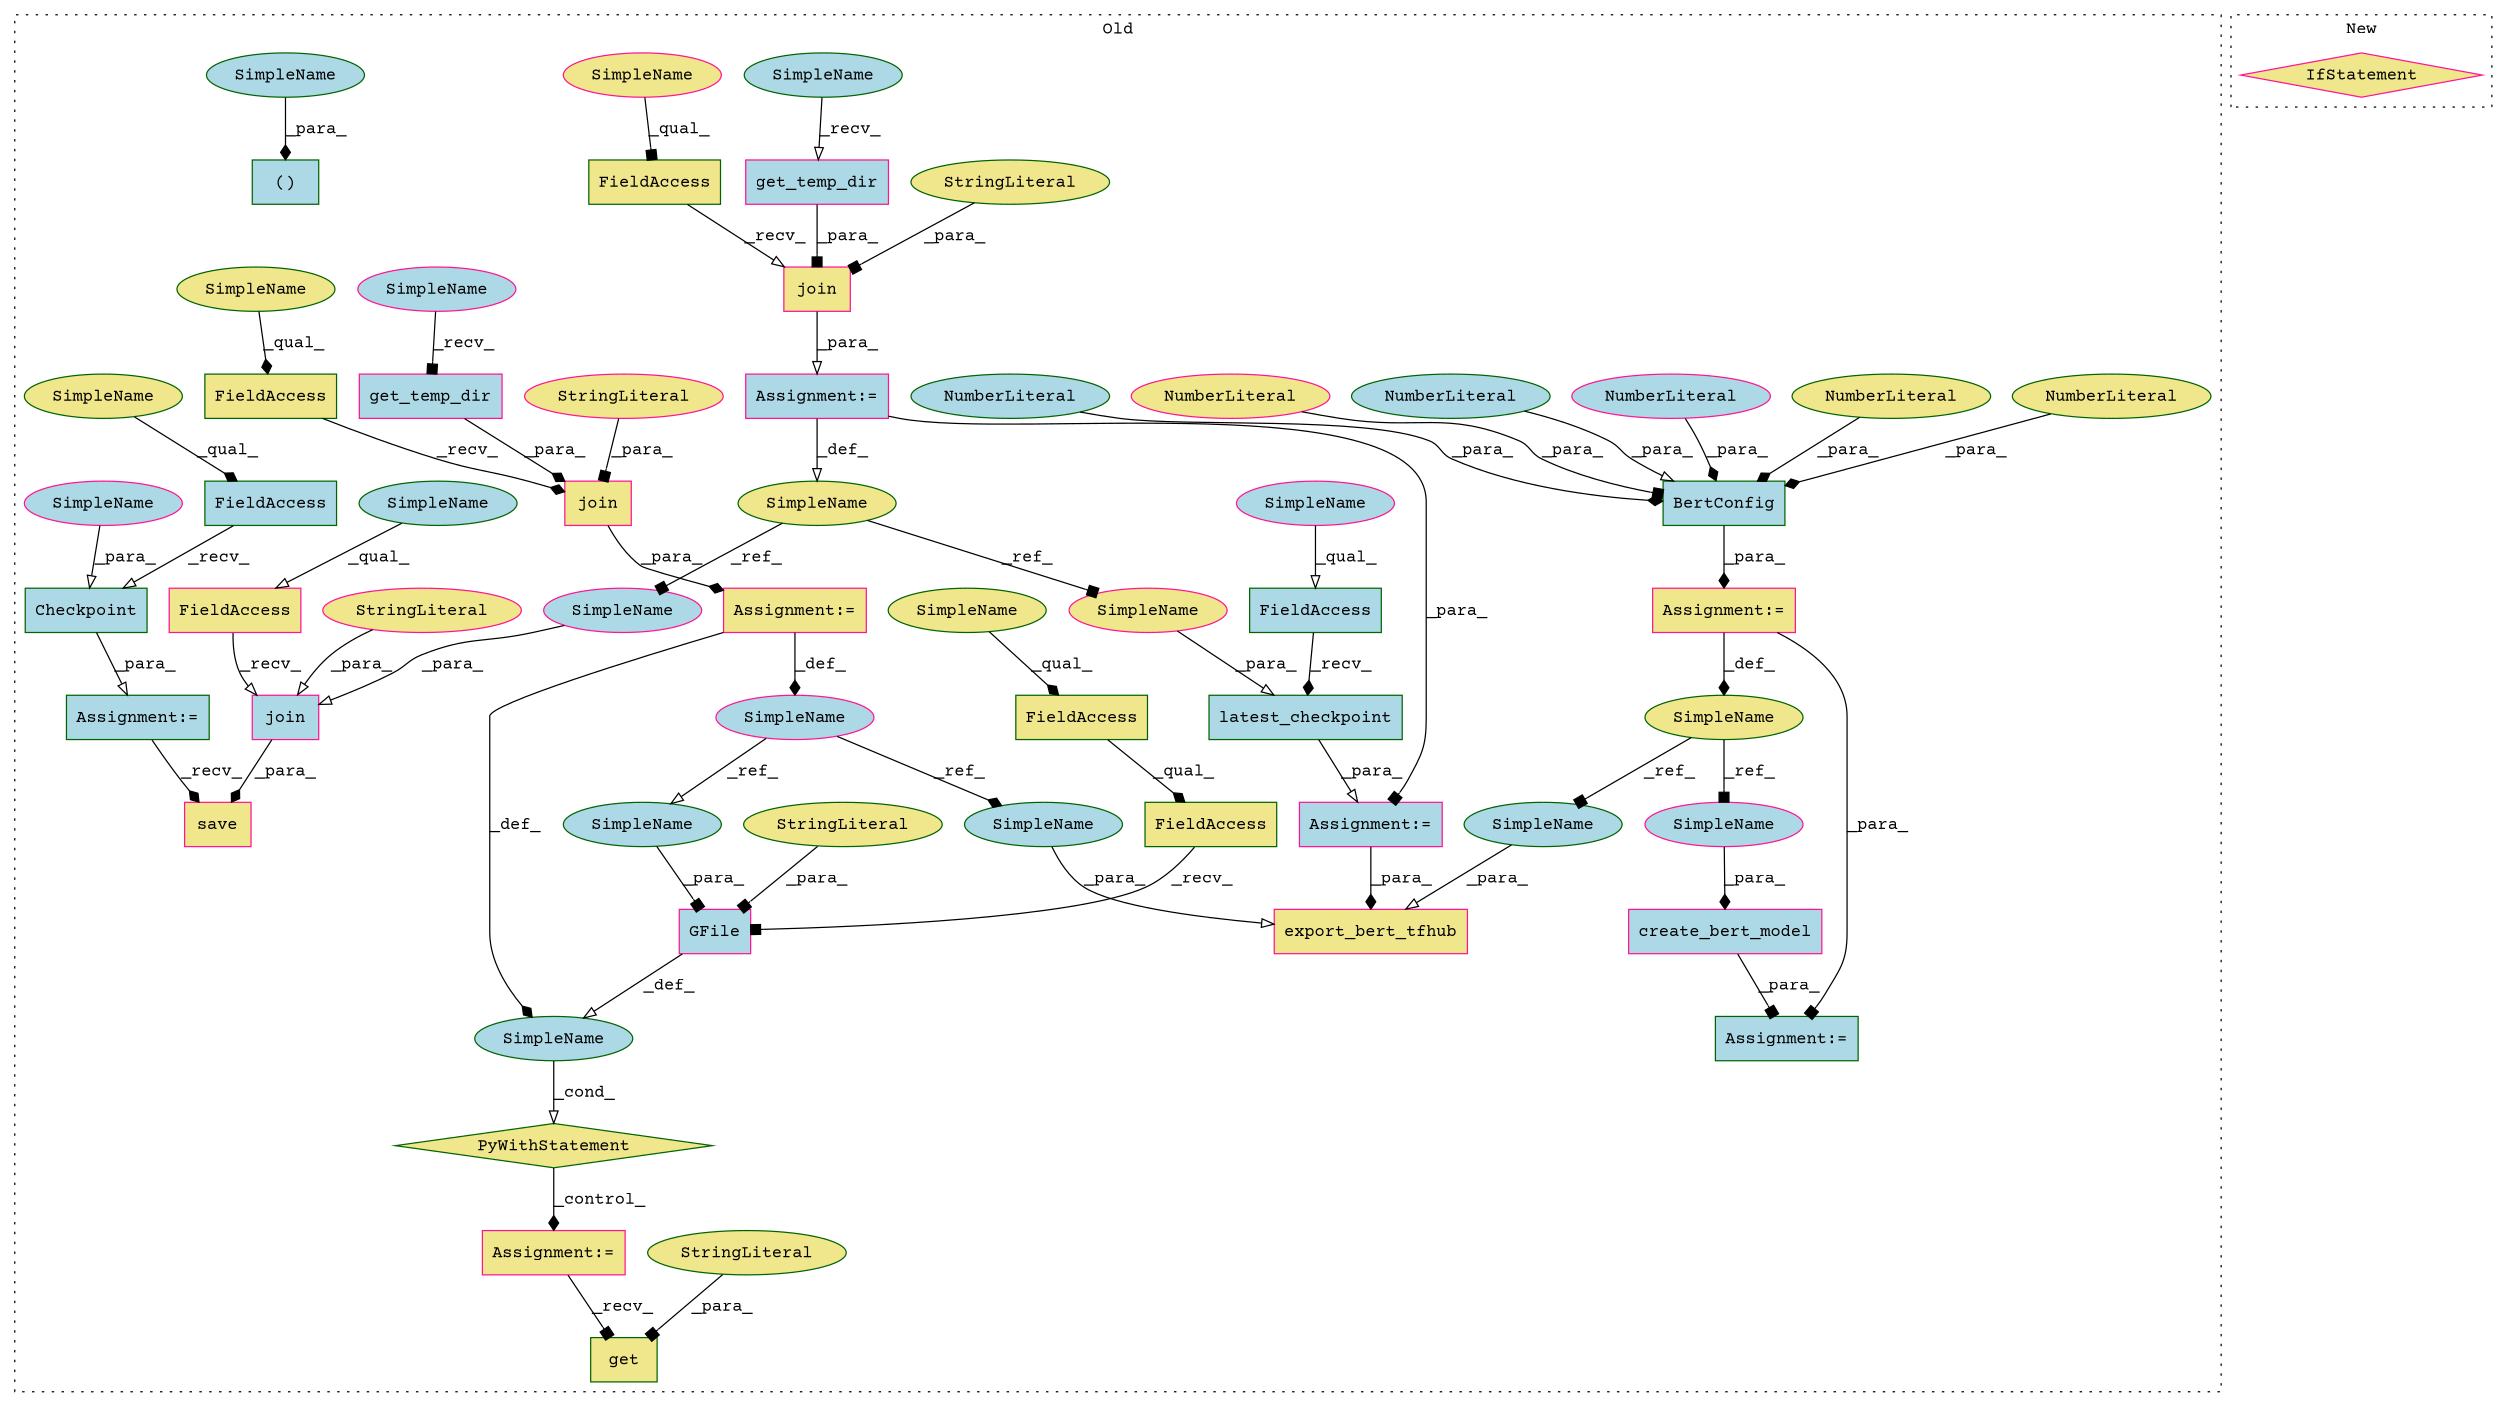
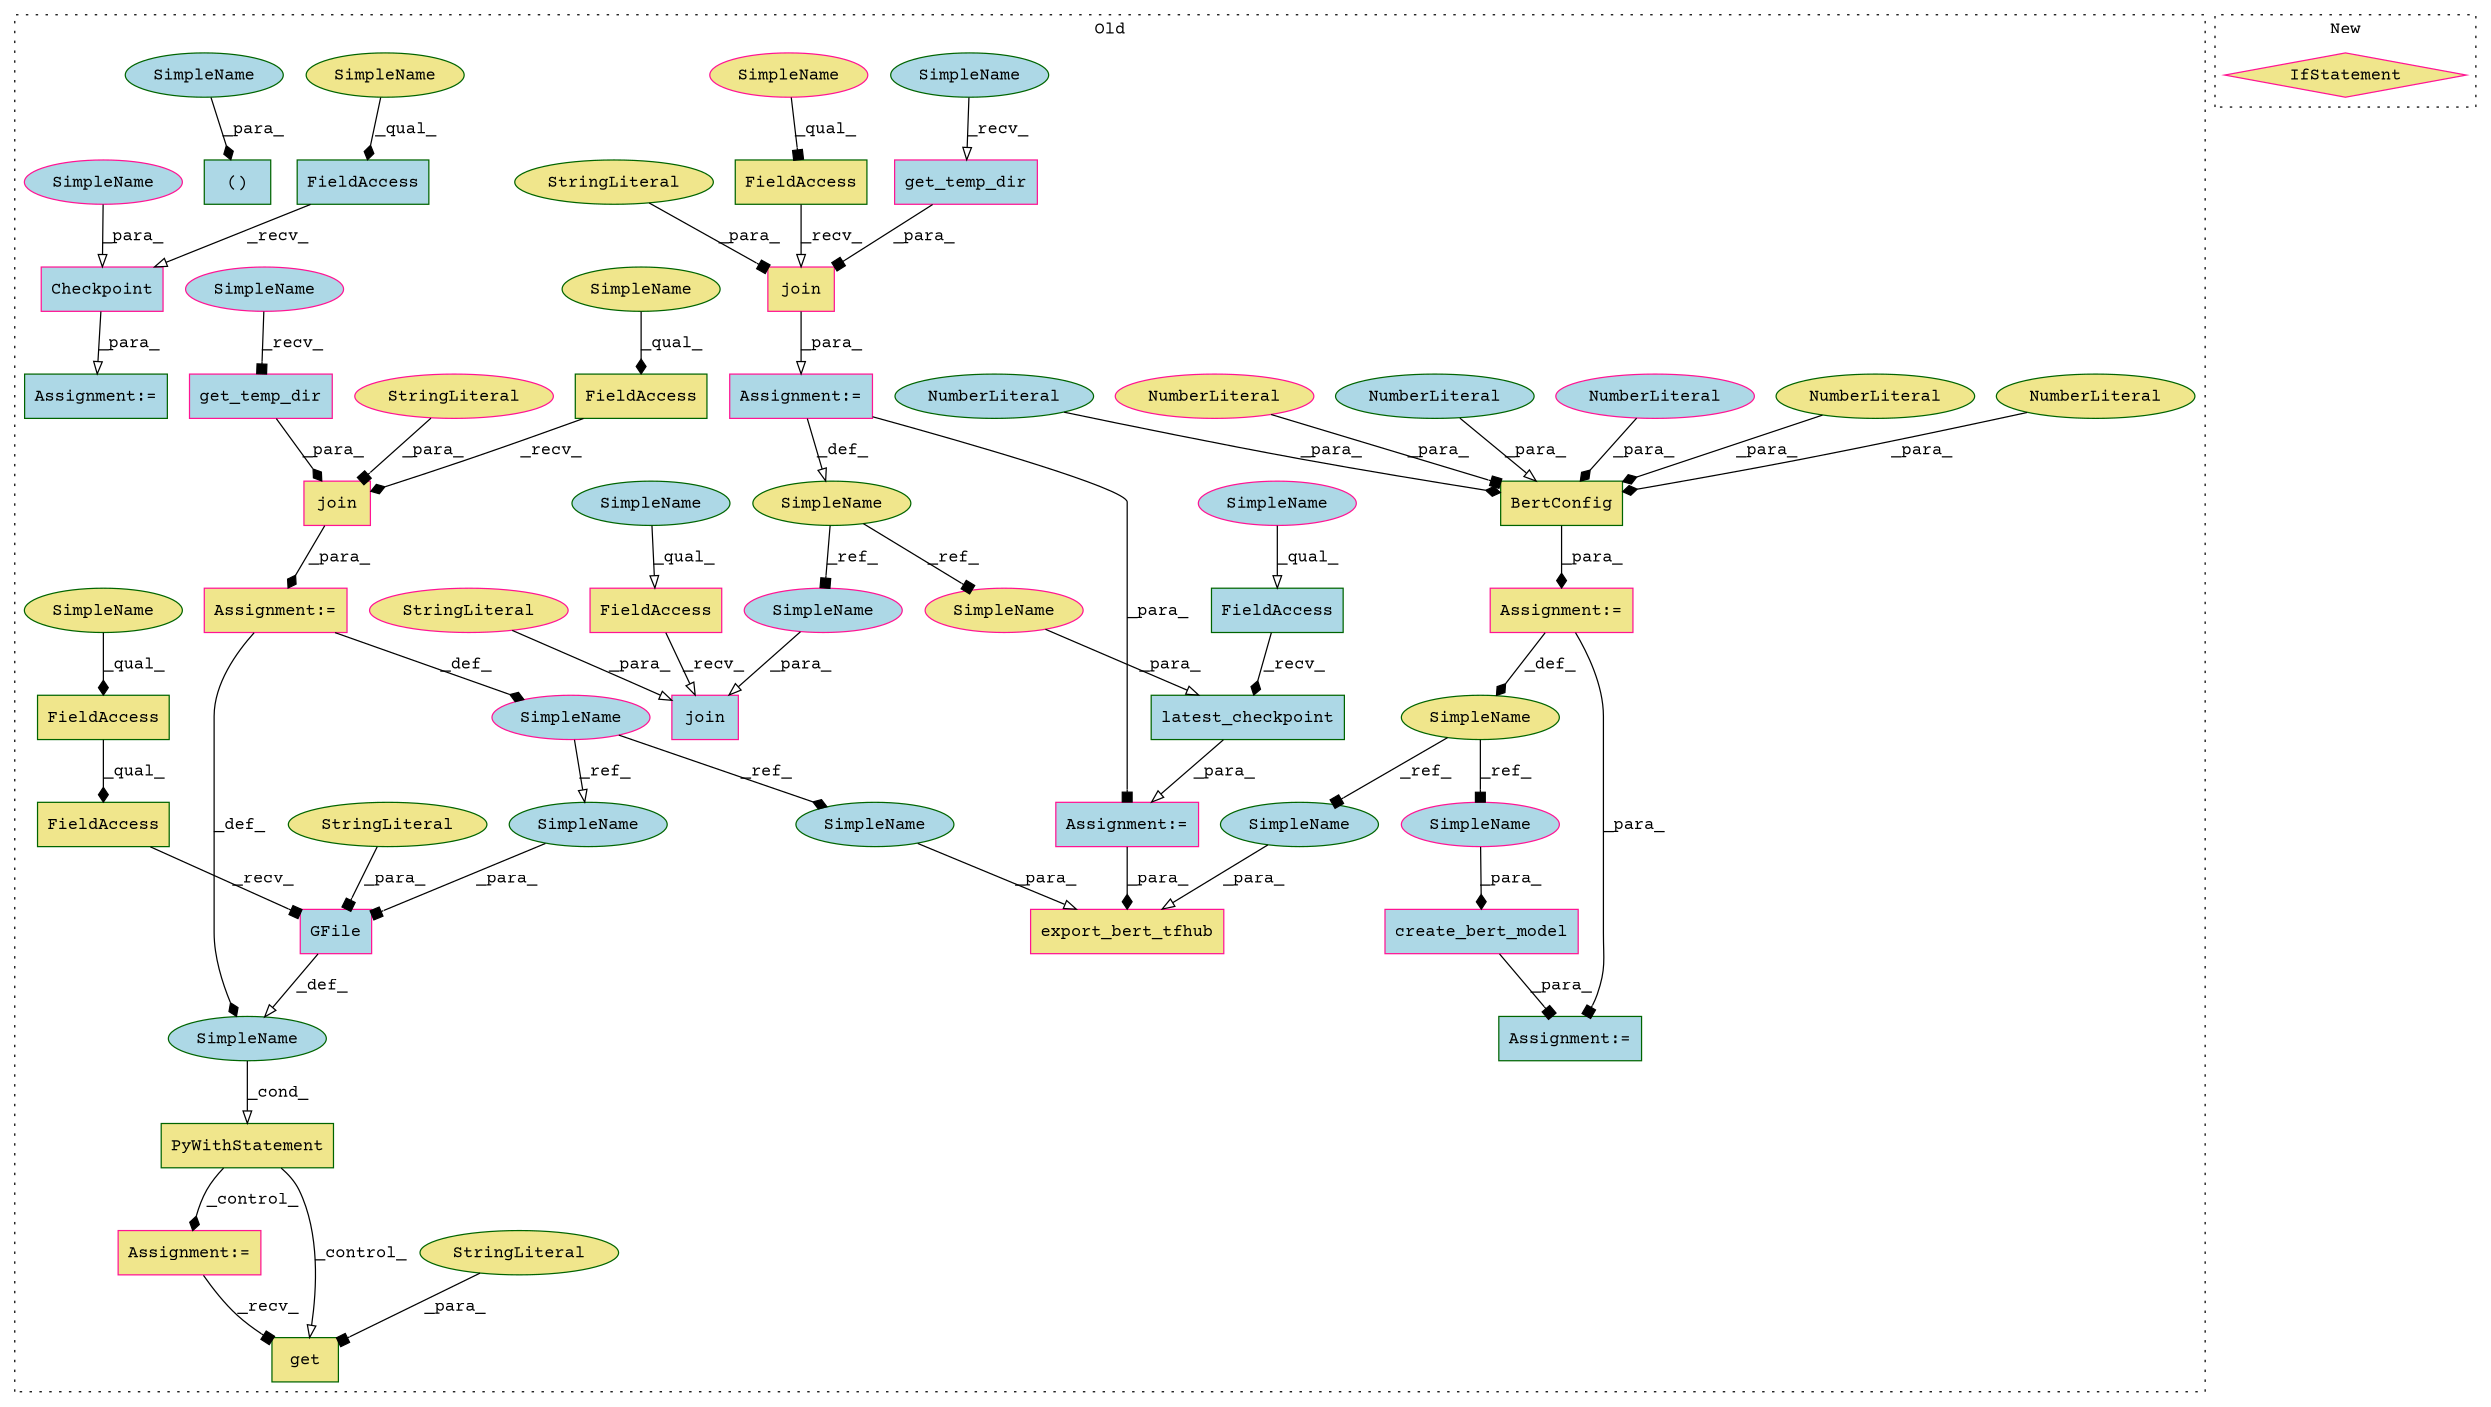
  digraph {
    fontname="Courier Prime"
    node [a=42 color=darkgreen fillcolor=lightblue fontname="Courier Prime" l=1 s=9165 shape=ellipse style=filled]
    edge [arrowhead=diamond fontname="Courier Prime"]
-   n1 [a=32 l="11,1" label=Checkpoint s="8912,8930" shape=box]
+   n1 [a=32 color=deeppink l="11,1" label=Checkpoint s="8912,8930" shape=box]
    n2 [a=7 label="Assignment:=" s=8894 shape=box]
    n3 [a=22 l=16 label=FieldAccess s=8895 shape=box]
    n4 [a=22 fillcolor=khaki l=13 label=FieldAccess shape=box]
    n5 [a=22 l=16 label=FieldAccess s=9023 shape=box]
    n6 [a=22 fillcolor=khaki l=19 label=FieldAccess shape=box]
    n7 [a=106 l=21 label="()" s=8739 shape=box]
-   n8 [a=32 color=deeppink fillcolor=khaki l="5,1" label=save s="8948,8994" shape=box]
    n9 [a=32 color=deeppink l="6,1" label=GFile s="9185,9205" shape=box]
    n10 [color=deeppink l=10 label=SimpleName s=9085]
    n11 [a=32 color=deeppink fillcolor=khaki l="18,1" label=export_bert_tfhub s="9339,9417" shape=box]
-   n12 [a=104 fillcolor=khaki l="10,2" label=PyWithStatement s="9155,9206" shape=diamond]
+   n12 [a=104 fillcolor=khaki l="10,2" label=PyWithStatement s="9155,9206" shape=box]
    n13 [label=SimpleName l="" s=""]
    n14 [a=7 color=deeppink fillcolor=khaki label="Assignment:=" s=9220 shape=box]
    n15 [a=32 color=deeppink fillcolor=khaki l="5,1" label=join s="8840,8877" shape=box]
    n16 [a=22 fillcolor=khaki l=7 label=FieldAccess s=8832 shape=box]
    n17 [a=22 color=deeppink fillcolor=khaki l=7 label=FieldAccess s=8953 shape=box]
    n18 [a=22 fillcolor=khaki l=7 label=FieldAccess s=9096 shape=box]
    n19 [a=32 color=deeppink l="5,1" label=join s="8961,8993" shape=box]
    n20 [fillcolor=khaki l=20 label=SimpleName s=8811]
    n21 [a=32 l="18,1" label=latest_checkpoint s="9040,9078" shape=box]
    n22 [a=32 color=deeppink fillcolor=khaki l="5,1" label=join s="9104,9148" shape=box]
-   n23 [a=32 l="11,1" label=BertConfig s="8697,8727" shape=box]
+   n23 [a=32 fillcolor=khaki l="11,1" label=BertConfig s="8697,8727" shape=box]
    n24 [a=34 fillcolor=khaki l=3 label=NumberLiteral s=8720]
    n25 [a=34 fillcolor=khaki l=2 label=NumberLiteral s=8714]
    n26 [a=34 color=deeppink label=NumberLiteral s=8726]
    n27 [a=34 label=NumberLiteral s=8724]
    n28 [a=34 color=deeppink fillcolor=khaki l=5 label=NumberLiteral s=8708]
    n29 [a=34 l=2 label=NumberLiteral s=8717]
    n30 [a=32 color=deeppink l="18,1" label=create_bert_model s="8775,8804" shape=box]
    n31 [fillcolor=khaki l=11 label=SimpleName s=8677]
    n32 [a=45 color=deeppink fillcolor=khaki l=6 label=StringLiteral s=8987]
    n33 [a=45 fillcolor=khaki l=12 label=StringLiteral s=8865]
    n34 [a=45 fillcolor=khaki l=3 label=StringLiteral s=9202]
    n35 [a=45 color=deeppink fillcolor=khaki l=19 label=StringLiteral s=9129]
    n36 [a=7 color=deeppink fillcolor=khaki label="Assignment:=" s=9095 shape=box]
    n37 [a=7 color=deeppink label="Assignment:=" s=8831 shape=box]
    n38 [a=7 color=deeppink label="Assignment:=" s=9022 shape=box]
    n39 [a=7 color=deeppink fillcolor=khaki label="Assignment:=" s=8688 shape=box]
    n40 [a=7 l=2 label="Assignment:=" s=8760 shape=box]
    n41 [a=32 fillcolor=khaki l="6,1" label=get s="9231,9252" shape=box]
    n42 [a=45 fillcolor=khaki l=15 label=StringLiteral s=9237]
    n43 [a=32 color=deeppink l=14 label=get_temp_dir s=8850 shape=box]
    n44 [a=32 color=deeppink l=14 label=get_temp_dir s=9114 shape=box]
    n45 [color=deeppink l=4 label=SimpleName s=9109]
    n46 [l=4 label=SimpleName s=8845]
    n47 [fillcolor=khaki l=2 label=SimpleName s=9096]
    n48 [color=deeppink fillcolor=khaki l=2 label=SimpleName s=8832]
    n49 [l=2 label=SimpleName s=8953]
    n50 [color=deeppink l=20 label=SimpleName s=8966]
    n51 [color=deeppink fillcolor=khaki l=20 label=SimpleName s=9058]
    n52 [fillcolor=khaki l=10 label=SimpleName]
    n53 [fillcolor=khaki l=10 label=SimpleName s=8895]
    n54 [color=deeppink l=10 label=SimpleName s=9023]
    n55 [l=10 label=SimpleName s=9191]
    n56 [l=10 label=SimpleName s=9407]
    n57 [l=7 label=SimpleName s=8753]
    n58 [color=deeppink l=7 label=SimpleName s=8923]
    n59 [color=deeppink l=11 label=SimpleName s=8793]
    n60 [l=11 label=SimpleName s=9357]
    n61 [a=25 color=deeppink fillcolor=khaki l=30 label=IfStatement s=8693 shape=diamond]
    subgraph cluster_1 {
      label=Old
      style=dotted
      n1
      n2
      n3
      n4
      n5
      n6
      n7
-     n8
      n9
      n10
      n11
      n12
      n13
      n14
      n15
      n16
      n17
      n18
      n19
      n20
      n21
      n22
      n23
      n24
      n25
      n26
      n27
      n28
      n29
      n30
      n31
      n32
      n33
      n34
      n35
      n36
      n37
      n38
      n39
      n40
      n41
      n42
      n43
      n44
      n45
      n46
      n47
      n48
      n49
      n50
      n51
      n52
      n53
      n54
      n55
      n56
      n57
      n58
      n59
      n60
    }
    subgraph cluster_2 {
      label=New
      style=dotted
      n61
    }
    n1 -> n2 [arrowhead=onormal label=_para_]
-   n2 -> n8 [label=_recv_]
    n3 -> n1 [arrowhead=onormal label=_recv_]
    n4 -> n6 [label=_qual_]
    n5 -> n21 [label=_recv_]
    n6 -> n9 [arrowhead=box label=_recv_]
    n9 -> n13 [arrowhead=onormal label=_def_]
    n10 -> n55 [arrowhead=onormal label=_ref_]
    n10 -> n56 [label=_ref_]
    n12 -> n14 [label=_control_]
+   n12 -> n41 [arrowhead=onormal label=_control_]
    n13 -> n12 [arrowhead=onormal label=_cond_]
    n14 -> n41 [arrowhead=box label=_recv_]
    n15 -> n37 [arrowhead=onormal label=_para_]
    n16 -> n15 [arrowhead=onormal label=_recv_]
    n17 -> n19 [arrowhead=onormal label=_recv_]
    n18 -> n22 [label=_recv_]
-   n19 -> n8 [label=_para_]
    n20 -> n50 [arrowhead=box label=_ref_]
    n20 -> n51 [arrowhead=box label=_ref_]
    n21 -> n38 [arrowhead=onormal label=_para_]
    n22 -> n36 [label=_para_]
    n23 -> n39 [label=_para_]
    n24 -> n23 [label=_para_]
    n25 -> n23 [label=_para_]
    n26 -> n23 [label=_para_]
    n27 -> n23 [arrowhead=onormal label=_para_]
    n28 -> n23 [arrowhead=box label=_para_]
    n29 -> n23 [label=_para_]
    n30 -> n40 [arrowhead=box label=_para_]
    n31 -> n59 [arrowhead=box label=_ref_]
    n31 -> n60 [arrowhead=box label=_ref_]
    n32 -> n19 [arrowhead=onormal label=_para_]
    n33 -> n15 [arrowhead=box label=_para_]
    n34 -> n9 [arrowhead=box label=_para_]
    n35 -> n22 [arrowhead=box label=_para_]
    n36 -> n10 [label=_def_]
    n36 -> n13 [label=_def_]
    n37 -> n20 [arrowhead=onormal label=_def_]
    n37 -> n38 [arrowhead=box label=_para_]
    n38 -> n11 [label=_para_]
    n39 -> n31 [label=_def_]
    n39 -> n40 [arrowhead=box label=_para_]
    n42 -> n41 [arrowhead=box label=_para_]
    n43 -> n15 [arrowhead=box label=_para_]
    n44 -> n22 [label=_para_]
    n45 -> n44 [arrowhead=box label=_recv_]
    n46 -> n43 [arrowhead=onormal label=_recv_]
    n47 -> n18 [label=_qual_]
    n48 -> n16 [arrowhead=box label=_qual_]
    n49 -> n17 [arrowhead=onormal label=_qual_]
    n50 -> n19 [arrowhead=onormal label=_para_]
    n51 -> n21 [arrowhead=onormal label=_para_]
    n52 -> n4 [label=_qual_]
    n53 -> n3 [label=_qual_]
    n54 -> n5 [arrowhead=onormal label=_qual_]
    n55 -> n9 [arrowhead=box label=_para_]
    n56 -> n11 [arrowhead=onormal label=_para_]
    n57 -> n7 [label=_para_]
    n58 -> n1 [arrowhead=onormal label=_para_]
    n59 -> n30 [label=_para_]
    n60 -> n11 [arrowhead=onormal label=_para_]
  }
